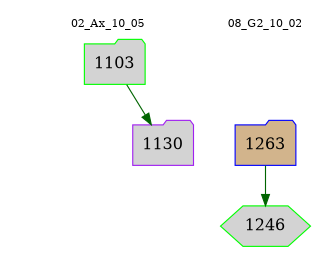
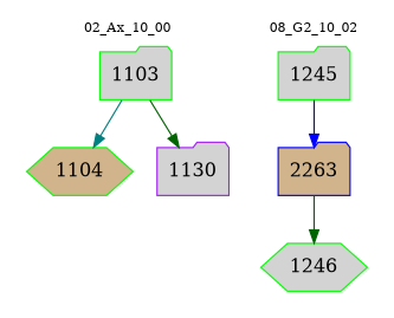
  digraph {
    node [color=green fillcolor=lightgrey shape=folder style=filled]
    edge [color=darkgreen]
    n1 [label=1103]
+   n2 [fillcolor=tan label=1104 shape=hexagon]
    n3 [color=purple label=1130]
-   n5 [color=blue fillcolor=tan label=1263]
+   n4 [label=1245]
+   n5 [color=blue fillcolor=tan label=2263]
    n6 [label=1246 shape=hexagon]
    subgraph cluster_1 {
      color=white
      fontsize=10
-     label="02_Ax_10_05"
+     label="02_Ax_10_00"
      n1
+     n2
      n3
    }
    subgraph cluster_2 {
      color=white
      fontsize=10
      label="08_G2_10_02"
+     n4
      n5
      n6
    }
+   n1 -> n2 [color=teal]
    n1 -> n3
+   n4 -> n5 [color=blue]
    n5 -> n6
  }
